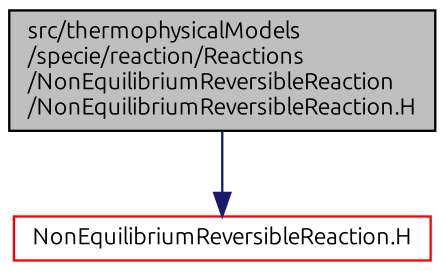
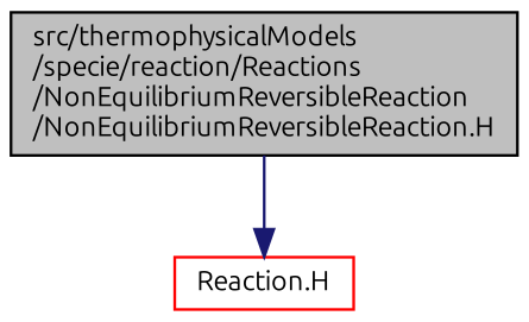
  digraph {
    fontname=Ubuntu
    node [fontname=Ubuntu fontsize=10 shape=record]
    n1 [color=black fillcolor=grey75 fontcolor=black height=0.2 label="src/thermophysicalModels\l/specie/reaction/Reactions\l/NonEquilibriumReversibleReaction\l/NonEquilibriumReversibleReaction.H" style=filled width=0.4]
-   n2 [color=red height=0.2 label="NonEquilibriumReversibleReaction.H" width=0.4]
+   n2 [color=red height=0.2 label="Reaction.H" width=0.4]
    n1 -> n2 [color=midnightblue fontname=Ubuntu fontsize=10 labelfontname=Helvetica labelfontsize=10 style=solid]
  }
